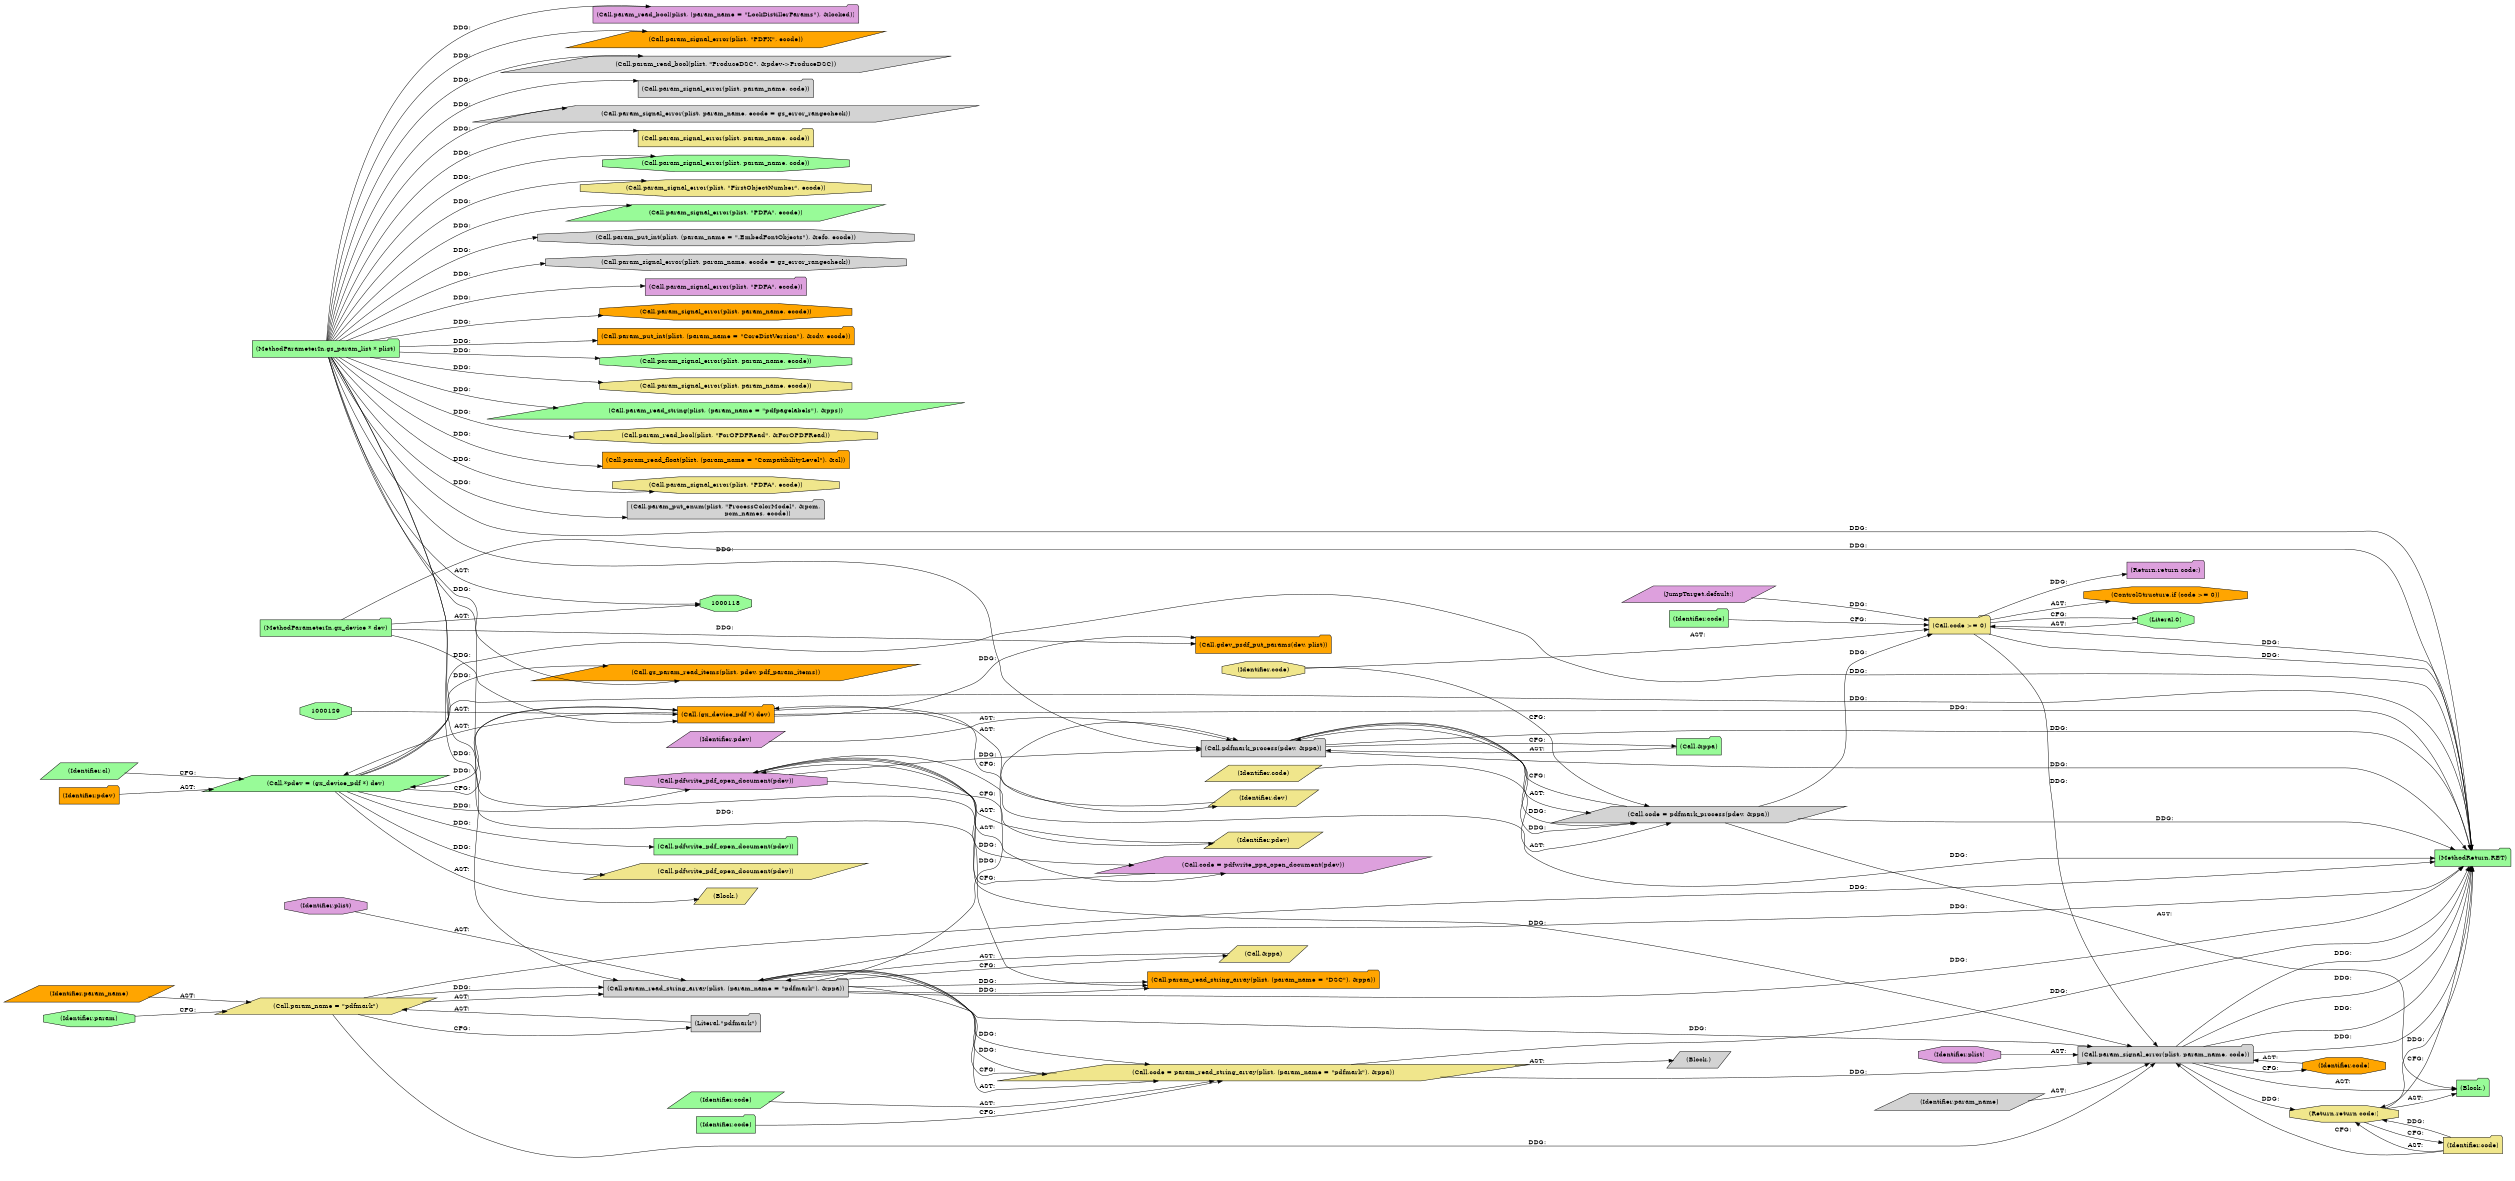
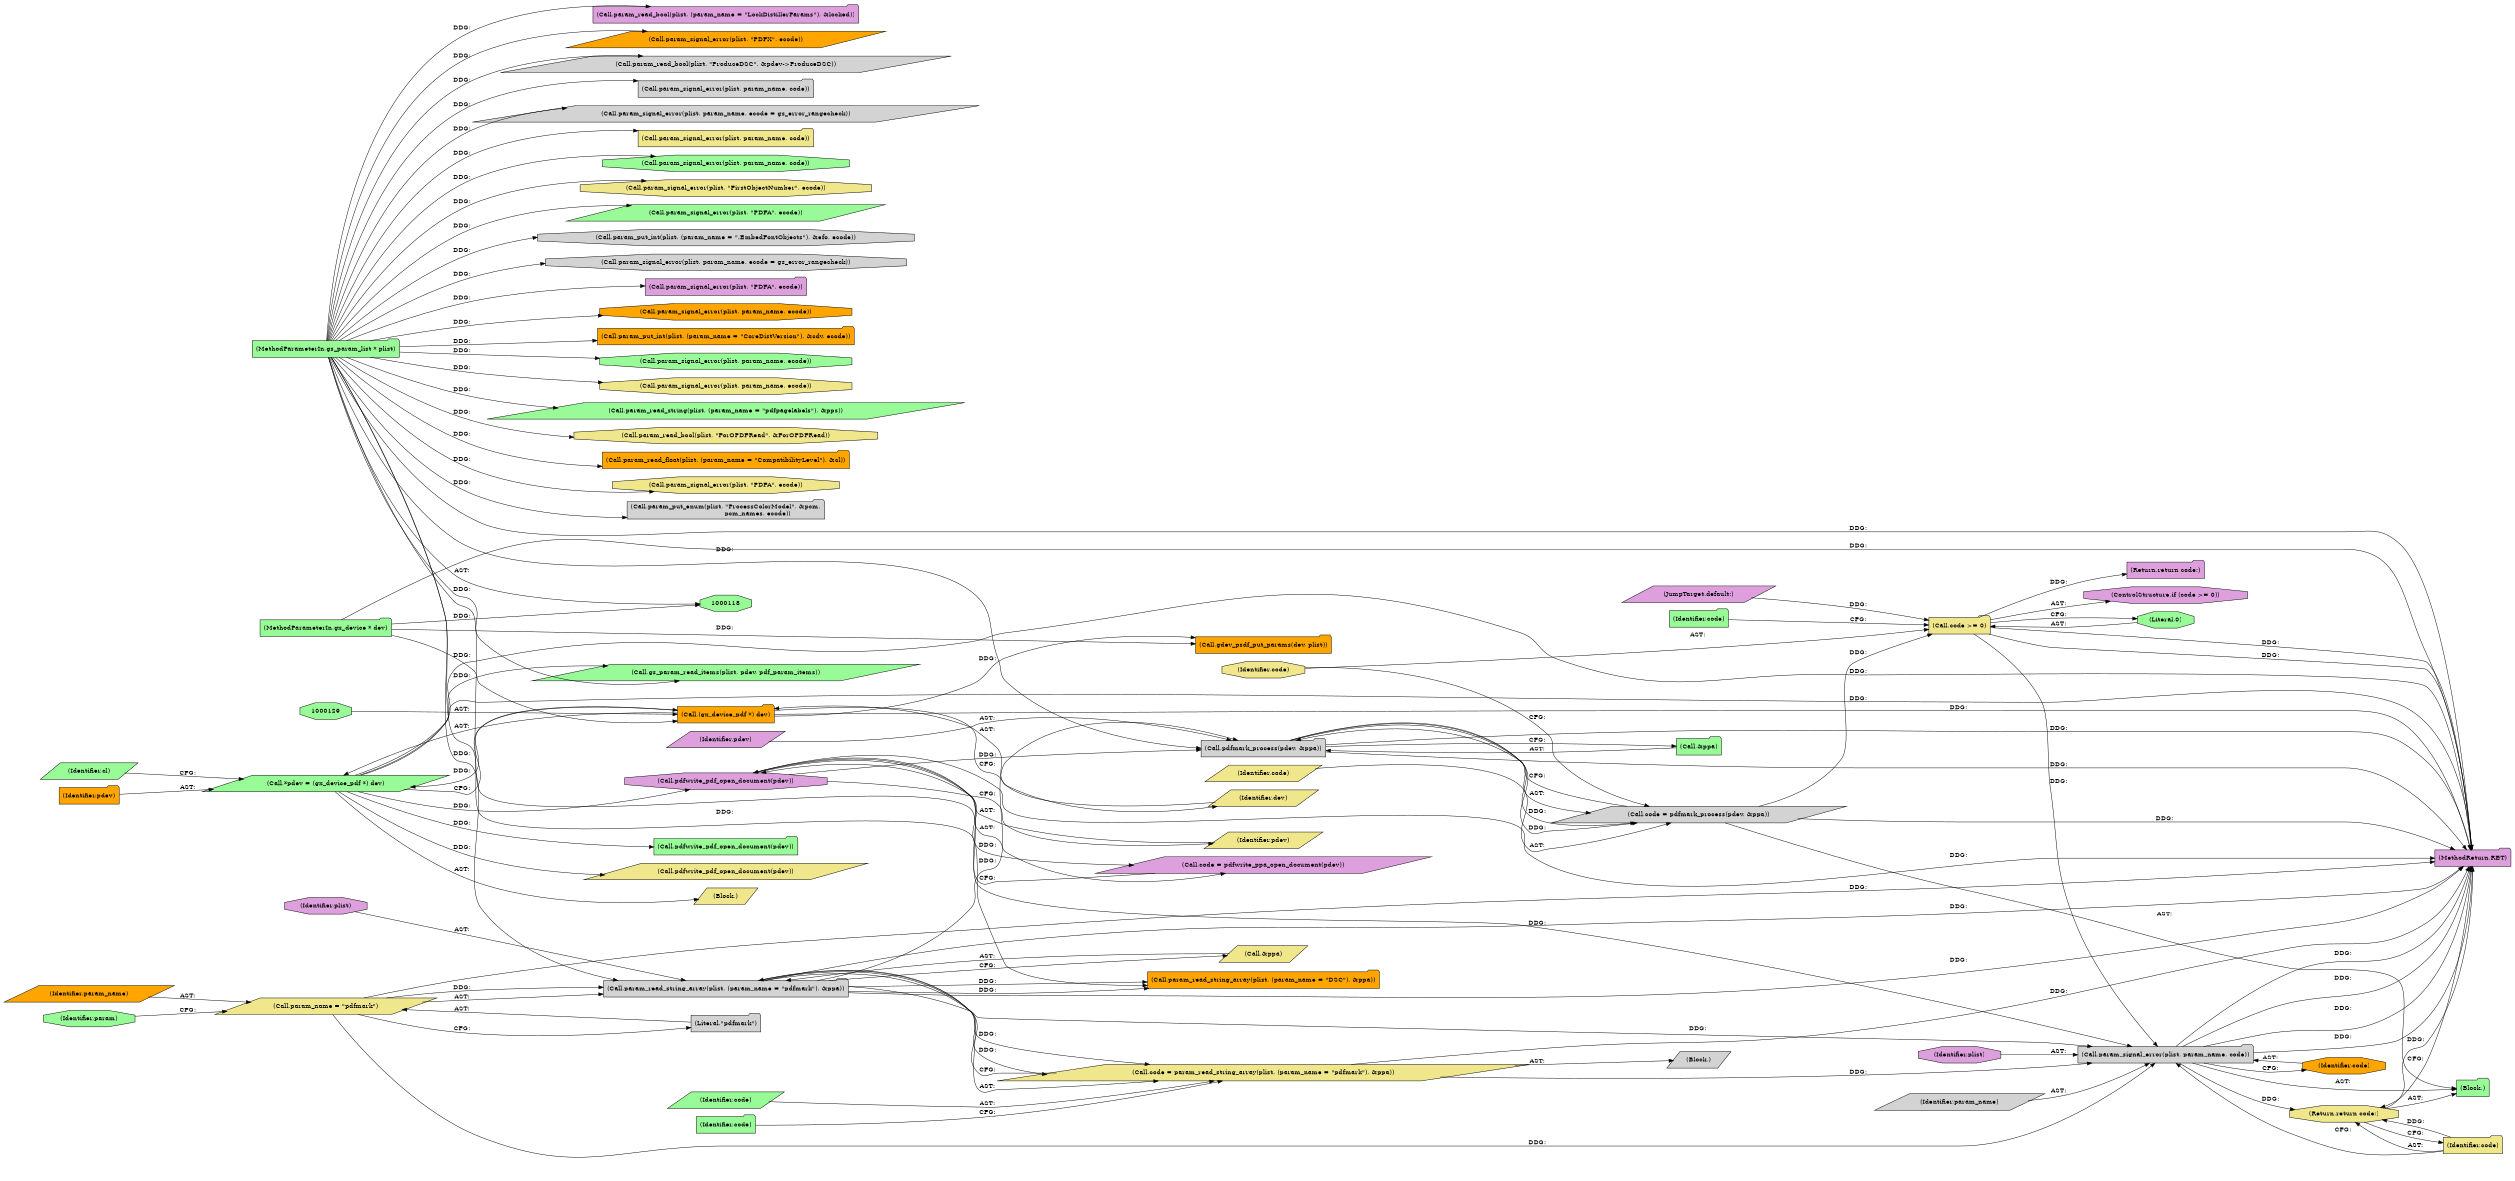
  digraph {
    rankdir=LR
    node [fillcolor=palegreen shape=folder style=filled]
    n1 [fillcolor=lightgrey label="(Call,param_signal_error(plist, param_name, code))"]
    n2 [fillcolor=khaki label="(Return,return code;)" shape=octagon]
    n3 [fillcolor=orange label="(Identifier,code)" shape=octagon]
-   n4 [label="(MethodReturn,RET)"]
+   n4 [fillcolor=plum label="(MethodReturn,RET)"]
    n5 [label="(Block,)"]
    n6 [fillcolor=khaki label="(Identifier,code)"]
    n7 [fillcolor=lightgrey label="(Call,param_read_string_array(plist, (param_name = \"pdfmark\"), &ppa))"]
    n8 [fillcolor=lightgrey label="(Call,pdfmark_process(pdev, &ppa))"]
    n9 [fillcolor=khaki label="(Call,code = param_read_string_array(plist, (param_name = \"pdfmark\"), &ppa))" shape=parallelogram]
    n10 [fillcolor=khaki label="(Call,&ppa)" shape=parallelogram]
    n11 [fillcolor=orange label="(Call,param_read_string_array(plist, (param_name = \"DSC\"), &ppa))"]
    n12 [fillcolor=lightgrey label="(Call,code = pdfmark_process(pdev, &ppa))" shape=parallelogram]
    n13 [label="(Call,&ppa)"]
    n14 [fillcolor=lightgrey label="(Block,)" shape=parallelogram]
    n15 [label="(MethodParameterIn,gs_param_list * plist)"]
-   n16 [fillcolor=orange label="(Call,gs_param_read_items(plist, pdev, pdf_param_items))" shape=parallelogram]
+   n16 [label="(Call,gs_param_read_items(plist, pdev, pdf_param_items))" shape=parallelogram]
    n17 [fillcolor=plum label="(Call,param_read_bool(plist, (param_name = \"LockDistillerParams\"), &locked))"]
    n18 [fillcolor=orange label="(Call,param_signal_error(plist, \"PDFX\", ecode))" shape=parallelogram]
    n19 [fillcolor=lightgrey label="(Call,param_read_bool(plist, \"ProduceDSC\", &pdev->ProduceDSC))" shape=parallelogram]
    n20 [fillcolor=lightgrey label="(Call,param_signal_error(plist, param_name, code))"]
    n21 [fillcolor=lightgrey label="(Call,param_signal_error(plist, param_name, ecode = gs_error_rangecheck))" shape=parallelogram]
    n22 [fillcolor=khaki label="(Call,param_signal_error(plist, param_name, code))"]
    n23 [label="(Call,param_signal_error(plist, param_name, code))" shape=octagon]
    n24 [fillcolor=khaki label="(Call,param_signal_error(plist, \"FirstObjectNumber\", ecode))" shape=octagon]
    n25 [label="(Call,param_signal_error(plist, \"PDFA\", ecode))" shape=parallelogram]
    n26 [fillcolor=lightgrey label="(Call,param_put_int(plist, (param_name = \".EmbedFontObjects\"), &efo, ecode))" shape=octagon]
    n27 [fillcolor=lightgrey label="(Call,param_signal_error(plist, param_name, ecode = gs_error_rangecheck))" shape=octagon]
    n28 [fillcolor=plum label="(Call,param_signal_error(plist, \"PDFA\", ecode))"]
    n29 [fillcolor=orange label="(Call,param_signal_error(plist, param_name, ecode))" shape=octagon]
    n30 [fillcolor=orange label="(Call,param_put_int(plist, (param_name = \"CoreDistVersion\"), &cdv, ecode))"]
    n31 [label="(Call,param_signal_error(plist, param_name, ecode))" shape=octagon]
    n32 [fillcolor=khaki label="(Call,param_signal_error(plist, param_name, ecode))" shape=octagon]
    n33 [label="(Call,param_read_string(plist, (param_name = \"pdfpagelabels\"), &pps))" shape=parallelogram]
    n34 [fillcolor=khaki label="(Call,param_read_bool(plist, \"ForOPDFRead\", &ForOPDFRead))" shape=octagon]
    n35 [fillcolor=orange label="(Call,param_read_float(plist, (param_name = \"CompatibilityLevel\"), &cl))"]
    n36 [fillcolor=khaki label="(Call,param_signal_error(plist, \"PDFA\", ecode))" shape=octagon]
    n37 [fillcolor=lightgrey label="(Call,param_put_enum(plist, \"ProcessColorModel\", &pcm,\n                               pcm_names, ecode))"]
    1000118 [shape=octagon]
    n39 [fillcolor=orange label="(Call,gdev_psdf_put_params(dev, plist))"]
    n40 [fillcolor=khaki label="(Call,param_name = \"pdfmark\")" shape=parallelogram]
    n41 [fillcolor=lightgrey label="(Literal,\"pdfmark\")"]
    n42 [fillcolor=khaki label="(Call,code >= 0)"]
    n43 [fillcolor=plum label="(Return,return code;)"]
-   n44 [fillcolor=orange label="(ControlStructure,if (code >= 0))" shape=octagon]
+   n44 [fillcolor=plum label="(ControlStructure,if (code >= 0))" shape=octagon]
    n45 [label="(Literal,0)" shape=octagon]
    n46 [fillcolor=plum label="(Call,pdfwrite_pdf_open_document(pdev))" shape=octagon]
    n47 [fillcolor=khaki label="(Identifier,pdev)" shape=parallelogram]
    n48 [fillcolor=plum label="(Call,code = pdfwrite_ppa_open_document(pdev))" shape=parallelogram]
    n49 [label="(Call,*pdev = (gx_device_pdf *) dev)" shape=parallelogram]
    n50 [fillcolor=orange label="(Call,(gx_device_pdf *) dev)"]
    n51 [label="(Call,pdfwrite_pdf_open_document(pdev))"]
    n52 [fillcolor=khaki label="(Call,pdfwrite_pdf_open_document(pdev))" shape=parallelogram]
    n53 [fillcolor=khaki label="(Block,)" shape=parallelogram]
    n54 [fillcolor=khaki label="(Identifier,dev)" shape=parallelogram]
    n55 [label="(MethodParameterIn,gx_device * dev)"]
    n56 [fillcolor=plum label="(Identifier,pdev)" shape=parallelogram]
    n57 [fillcolor=khaki label="(Identifier,code)" shape=parallelogram]
    n58 [label="(Identifier,cl)" shape=parallelogram]
    n59 [fillcolor=orange label="(Identifier,param_name)" shape=parallelogram]
    n60 [label="(Identifier,code)" shape=parallelogram]
    n61 [fillcolor=orange label="(Identifier,pdev)"]
    n62 [fillcolor=khaki label="(Identifier,code)" shape=octagon]
    n63 [fillcolor=lightgrey label="(Identifier,param_name)" shape=parallelogram]
    n64 [fillcolor=plum label="(JumpTarget,default:)" shape=parallelogram]
    n65 [fillcolor=plum label="(Identifier,plist)" shape=octagon]
    n66 [label="(Identifier,code)"]
    n67 [label="(Identifier,code)"]
    n68 [fillcolor=plum label="(Identifier,plist)" shape=octagon]
    n69 [label="(Identifier,param)" shape=octagon]
    1000129 [shape=octagon]
    n1 -> n2 [label="DDG: "]
    n1 -> n3 [label="CFG: "]
    n1 -> n4 [label="DDG: "]
    n1 -> n4 [label="DDG: "]
    n1 -> n4 [label="DDG: "]
    n1 -> n4 [label="DDG: "]
    n1 -> n5 [label="AST: "]
    n2 -> n4 [label="DDG: "]
    n2 -> n5 [label="AST: "]
    n2 -> n6 [label="CFG: "]
    n3 -> n1 [label="AST: "]
    n4 -> n2 [label="CFG: "]
    n6 -> n1 [label="CFG: "]
    n6 -> n2 [label="AST: "]
    n6 -> n2 [label="DDG: "]
    n7 -> n1 [label="DDG: "]
    n7 -> n4 [label="DDG: "]
    n7 -> n4 [label="DDG: "]
    n7 -> n8 [label="DDG: "]
    n7 -> n9 [label="AST: "]
    n7 -> n9 [label="DDG: "]
    n7 -> n9 [label="DDG: "]
    n7 -> n10 [label="CFG: "]
    n7 -> n11 [label="DDG: "]
    n7 -> n11 [label="DDG: "]
    n8 -> n4 [label="DDG: "]
    n8 -> n4 [label="DDG: "]
    n8 -> n12 [label="AST: "]
    n8 -> n12 [label="DDG: "]
    n8 -> n12 [label="DDG: "]
    n8 -> n13 [label="CFG: "]
    n9 -> n1 [label="DDG: "]
    n9 -> n4 [label="DDG: "]
    n9 -> n7 [label="CFG: "]
    n9 -> n14 [label="AST: "]
    n10 -> n7 [label="AST: "]
    n12 -> n4 [label="DDG: "]
    n12 -> n5 [label="AST: "]
    n12 -> n8 [label="CFG: "]
    n12 -> n42 [label="DDG: "]
    n13 -> n8 [label="AST: "]
    n15 -> n1 [label="DDG: "]
    n15 -> n4 [label="DDG: "]
    n15 -> n7 [label="DDG: "]
    n15 -> n8 [label="DDG: "]
    n15 -> n11 [label="DDG: "]
    n15 -> n16 [label="DDG: "]
    n15 -> n17 [label="DDG: "]
    n15 -> n18 [label="DDG: "]
    n15 -> n19 [label="DDG: "]
    n15 -> n20 [label="DDG: "]
    n15 -> n21 [label="DDG: "]
    n15 -> n22 [label="DDG: "]
    n15 -> n23 [label="DDG: "]
    n15 -> n24 [label="DDG: "]
    n15 -> n25 [label="DDG: "]
    n15 -> n26 [label="DDG: "]
    n15 -> n27 [label="DDG: "]
    n15 -> n28 [label="DDG: "]
    n15 -> n29 [label="DDG: "]
    n15 -> n30 [label="DDG: "]
    n15 -> n31 [label="DDG: "]
    n15 -> n32 [label="DDG: "]
    n15 -> n33 [label="DDG: "]
    n15 -> n34 [label="DDG: "]
    n15 -> n35 [label="DDG: "]
    n15 -> n36 [label="DDG: "]
    n15 -> n37 [label="DDG: "]
    n15 -> 1000118 [label="AST: "]
    n40 -> n1 [label="DDG: "]
    n40 -> n4 [label="DDG: "]
    n40 -> n7 [label="AST: "]
    n40 -> n7 [label="DDG: "]
    n40 -> n41 [label="CFG: "]
    n41 -> n40 [label="AST: "]
    n42 -> n1 [label="DDG: "]
    n42 -> n4 [label="DDG: "]
    n42 -> n4 [label="DDG: "]
    n42 -> n43 [label="DDG: "]
    n42 -> n44 [label="AST: "]
    n42 -> n45 [label="CFG: "]
    n45 -> n42 [label="AST: "]
    n46 -> n4 [label="DDG: "]
    n46 -> n8 [label="DDG: "]
    n46 -> n47 [label="CFG: "]
    n46 -> n48 [label="AST: "]
    n46 -> n48 [label="DDG: "]
    n47 -> n46 [label="AST: "]
    n48 -> n46 [label="CFG: "]
    n49 -> n4 [label="DDG: "]
    n49 -> n4 [label="DDG: "]
    n49 -> n16 [label="DDG: "]
    n49 -> n46 [label="DDG: "]
    n49 -> n50 [label="CFG: "]
    n49 -> n51 [label="DDG: "]
    n49 -> n52 [label="DDG: "]
    n49 -> n53 [label="AST: "]
    n50 -> n4 [label="DDG: "]
    n50 -> n39 [label="DDG: "]
    n50 -> n49 [label="AST: "]
    n50 -> n49 [label="DDG: "]
    n50 -> n54 [label="CFG: "]
    n54 -> n50 [label="AST: "]
    n55 -> n4 [label="DDG: "]
-   n55 -> 1000118 [label="AST: "]
+   n55 -> 1000118 [label="DDG: "]
    n55 -> n39 [label="DDG: "]
    n55 -> n50 [label="DDG: "]
    n56 -> n8 [label="AST: "]
    n57 -> n12 [label="AST: "]
    n58 -> n49 [label="CFG: "]
    n59 -> n40 [label="AST: "]
    n60 -> n9 [label="AST: "]
    n61 -> n49 [label="AST: "]
    n62 -> n12 [label="CFG: "]
    n62 -> n42 [label="AST: "]
    n63 -> n1 [label="AST: "]
    n64 -> n42 [label="DDG: "]
    n65 -> n7 [label="AST: "]
    n66 -> n42 [label="CFG: "]
    n67 -> n9 [label="CFG: "]
    n68 -> n1 [label="AST: "]
    n69 -> n40 [label="CFG: "]
    1000129 -> n50 [label="AST: "]
  }
